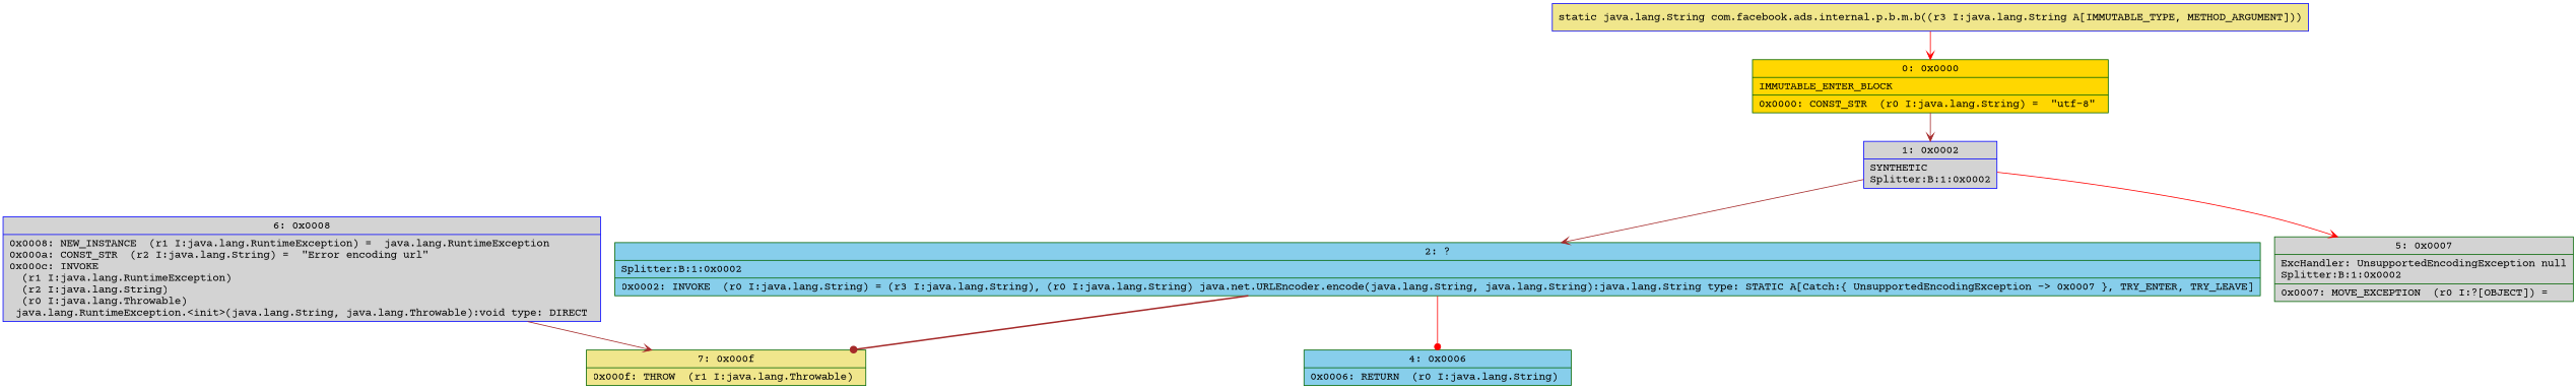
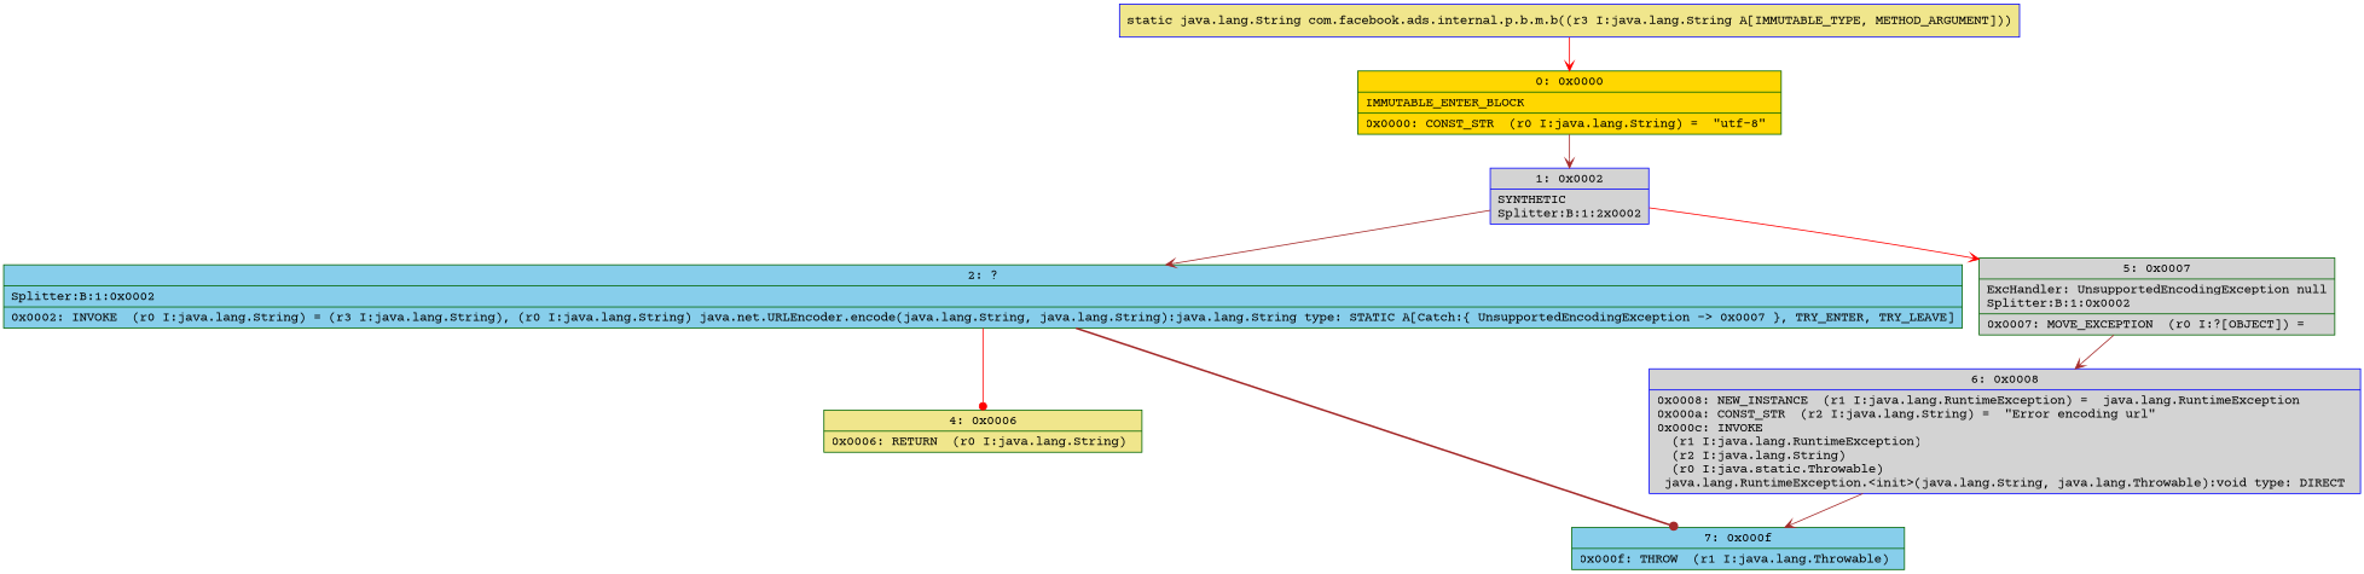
  digraph {
    fontname="Courier Prime"
    node [color=darkgreen fillcolor=lightgrey fontname="Courier Prime" shape=record style=filled]
    edge [arrowhead=vee color=brown fontname="Courier Prime" style=solid]
    n1 [fillcolor=gold label="{0\:\ 0x0000|IMMUTABLE_ENTER_BLOCK\l|0x0000: CONST_STR  (r0 I:java.lang.String) =  \"utf\-8\" \l}"]
-   n2 [color=blue label="{1\:\ 0x0002|SYNTHETIC\lSplitter:B:1:0x0002\l}"]
+   n2 [color=blue label="{1\:\ 0x0002|SYNTHETIC\lSplitter:B:1:2x0002\l}"]
    n3 [fillcolor=skyblue label="{2\:\ ?|Splitter:B:1:0x0002\l|0x0002: INVOKE  (r0 I:java.lang.String) = (r3 I:java.lang.String), (r0 I:java.lang.String) java.net.URLEncoder.encode(java.lang.String, java.lang.String):java.lang.String type: STATIC A[Catch:\{ UnsupportedEncodingException \-\> 0x0007 \}, TRY_ENTER, TRY_LEAVE]\l}"]
    n4 [label="{5\:\ 0x0007|ExcHandler: UnsupportedEncodingException null\lSplitter:B:1:0x0002\l|0x0007: MOVE_EXCEPTION  (r0 I:?[OBJECT]) =  \l}"]
-   n5 [fillcolor=skyblue label="{4\:\ 0x0006|0x0006: RETURN  (r0 I:java.lang.String) \l}"]
-   n6 [fillcolor=khaki label="{7\:\ 0x000f|0x000f: THROW  (r1 I:java.lang.Throwable) \l}"]
-   n7 [color=blue label="{6\:\ 0x0008|0x0008: NEW_INSTANCE  (r1 I:java.lang.RuntimeException) =  java.lang.RuntimeException \l0x000a: CONST_STR  (r2 I:java.lang.String) =  \"Error encoding url\" \l0x000c: INVOKE  \l  (r1 I:java.lang.RuntimeException)\l  (r2 I:java.lang.String)\l  (r0 I:java.lang.Throwable)\l java.lang.RuntimeException.\<init\>(java.lang.String, java.lang.Throwable):void type: DIRECT \l}"]
+   n5 [fillcolor=khaki label="{4\:\ 0x0006|0x0006: RETURN  (r0 I:java.lang.String) \l}"]
+   n6 [fillcolor=skyblue label="{7\:\ 0x000f|0x000f: THROW  (r1 I:java.lang.Throwable) \l}"]
+   n7 [color=blue label="{6\:\ 0x0008|0x0008: NEW_INSTANCE  (r1 I:java.lang.RuntimeException) =  java.lang.RuntimeException \l0x000a: CONST_STR  (r2 I:java.lang.String) =  \"Error encoding url\" \l0x000c: INVOKE  \l  (r1 I:java.lang.RuntimeException)\l  (r2 I:java.lang.String)\l  (r0 I:java.static.Throwable)\l java.lang.RuntimeException.\<init\>(java.lang.String, java.lang.Throwable):void type: DIRECT \l}"]
    n8 [color=blue fillcolor=khaki label="{static java.lang.String com.facebook.ads.internal.p.b.m.b((r3 I:java.lang.String A[IMMUTABLE_TYPE, METHOD_ARGUMENT])) }"]
    n1 -> n2
    n2 -> n3
    n2 -> n4 [color=red]
    n3 -> n5 [arrowhead=dot color=red]
    n3 -> n6 [arrowhead=dot style=bold]
+   n4 -> n7
    n7 -> n6
    n8 -> n1 [color=red]
  }
